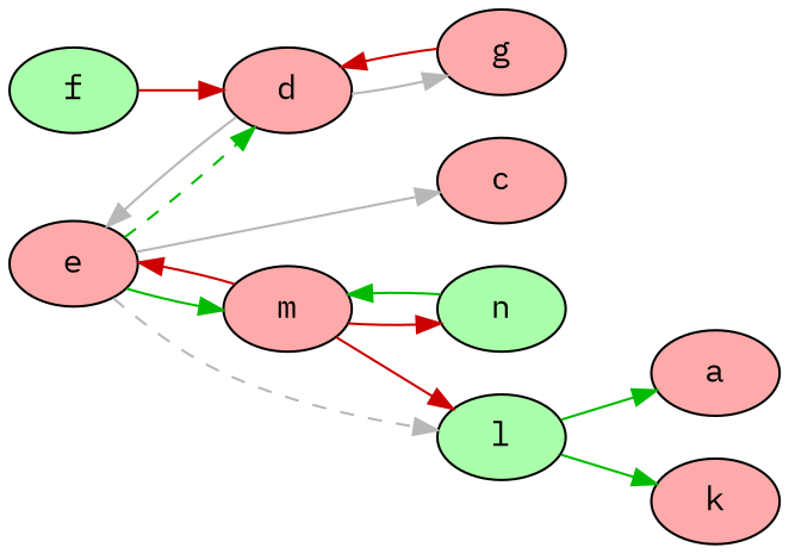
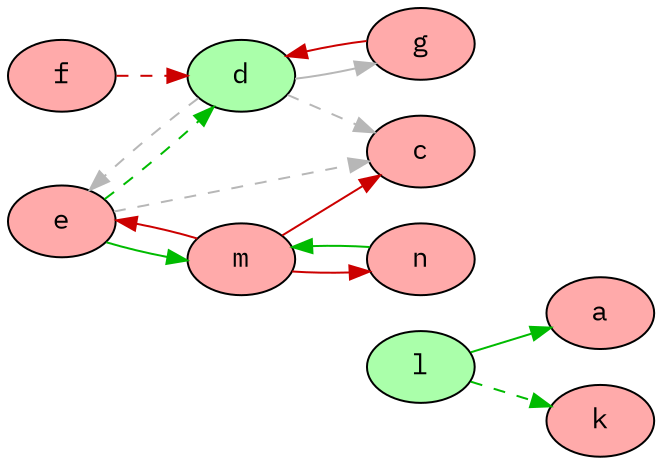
  digraph {
    fontname="IBM Plex Mono"
    rankdir=LR
    node [fillcolor="#FFAAAA" fontcolor="#000000" fontname="IBM Plex Mono" fontsize=14 shape=oval style=filled]
    edge [color="#00BB00" dir=forward fontname="IBM Plex Mono" style=solid]
    l [fillcolor="#AAFFAA"]
    a
    k
-   d
+   d [fillcolor="#AAFFAA"]
    c
    e
    g
    m
-   n [fillcolor="#AAFFAA"]
-   f [fillcolor="#AAFFAA"]
+   n
+   f
    l -> a
-   l -> k
-   d -> e [color="#b7b7b7"]
+   l -> k [style=dashed]
+   d -> c [color="#b7b7b7" style=dashed]
+   d -> e [color="#b7b7b7" style=dashed]
    d -> g [color="#b7b7b7"]
-   e -> l [color="#b7b7b7" style=dashed]
    e -> d [style=dashed]
-   e -> c [color="#b7b7b7"]
+   e -> c [color="#b7b7b7" style=dashed]
    e -> m
    g -> d [color="#CC0000"]
-   m -> l [color="#CC0000"]
+   m -> c [color="#CC0000"]
    m -> e [color="#CC0000"]
    m -> n [color="#CC0000"]
    n -> m
-   f -> d [color="#CC0000"]
+   f -> d [color="#CC0000" style=dashed]
  }
